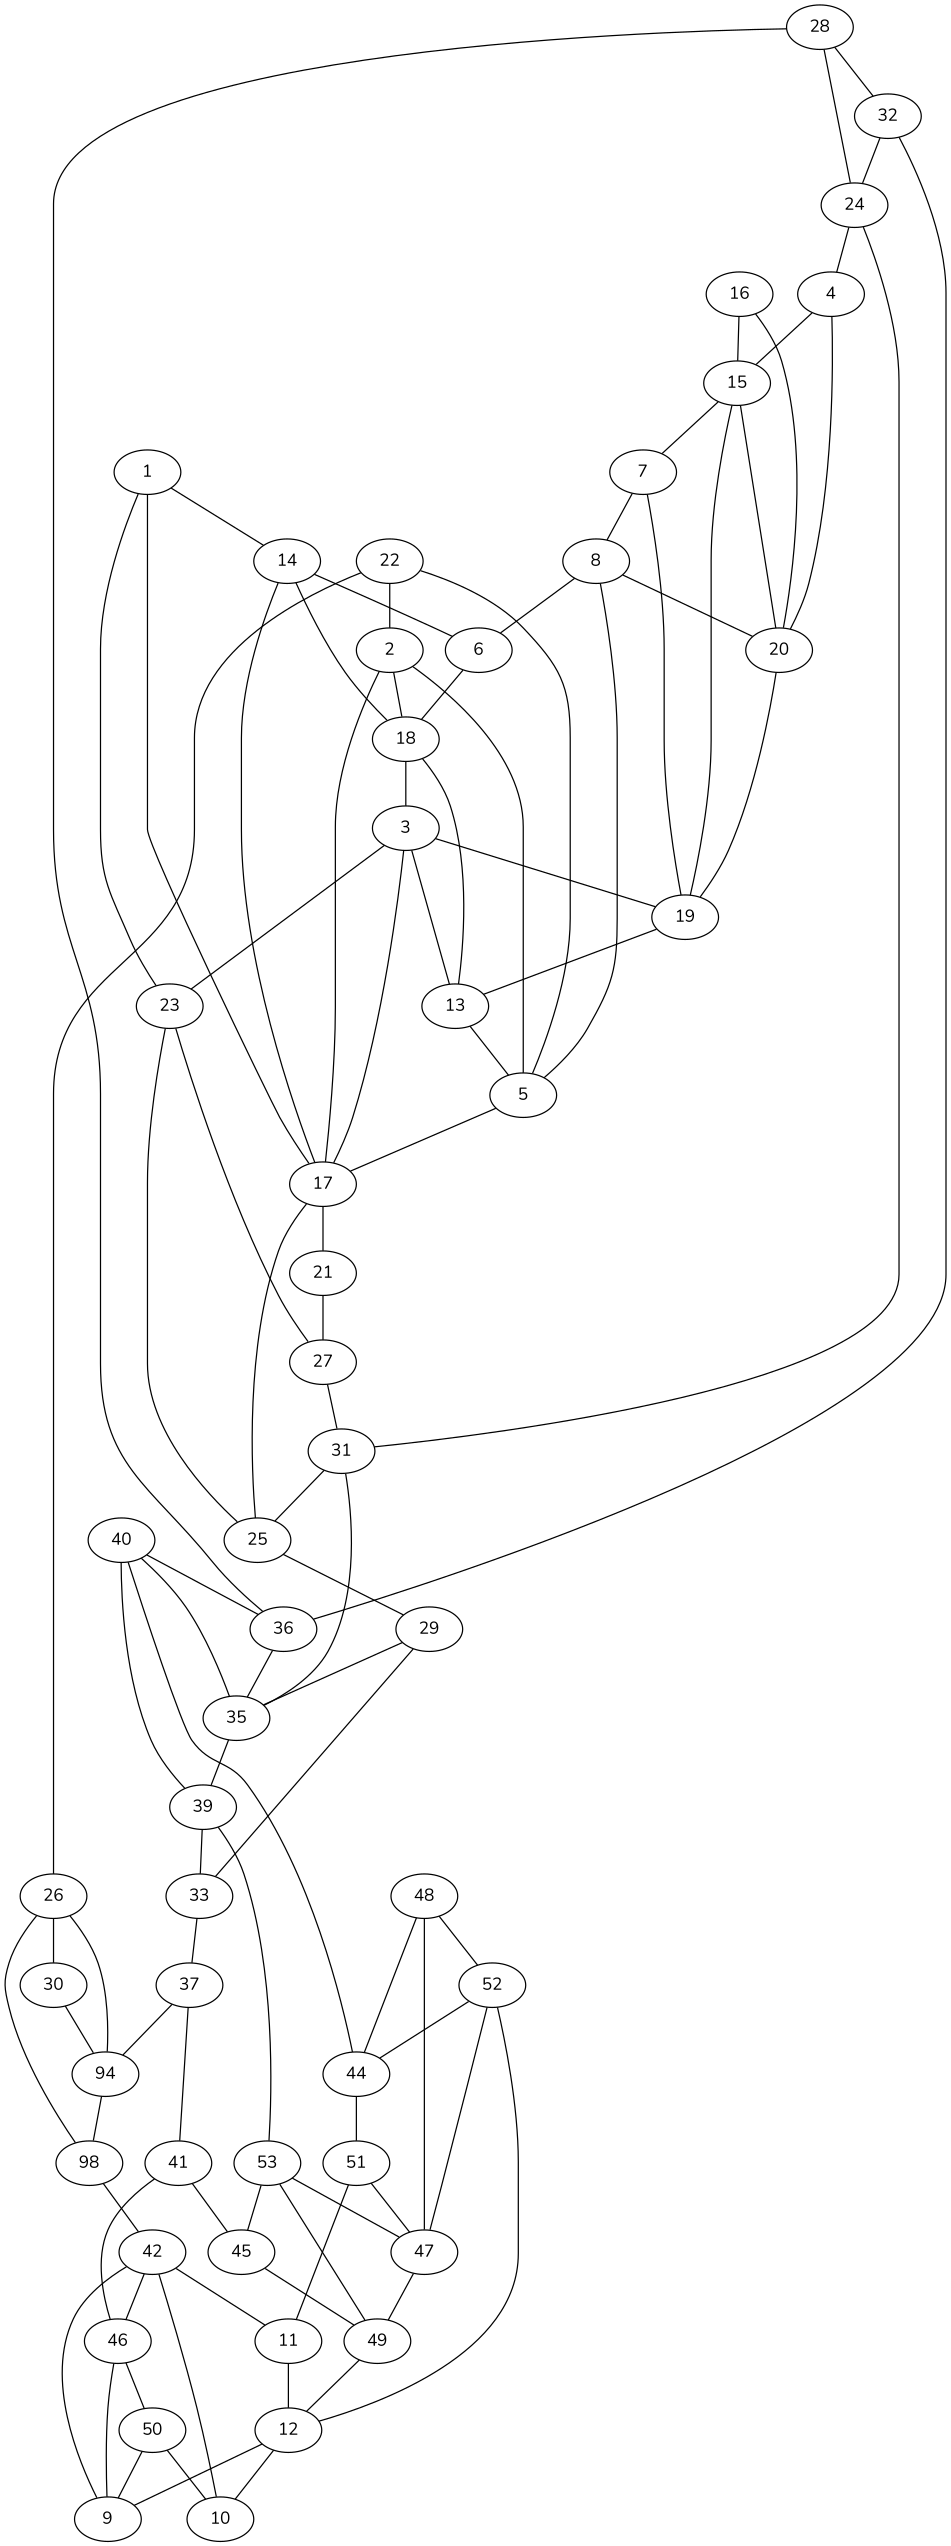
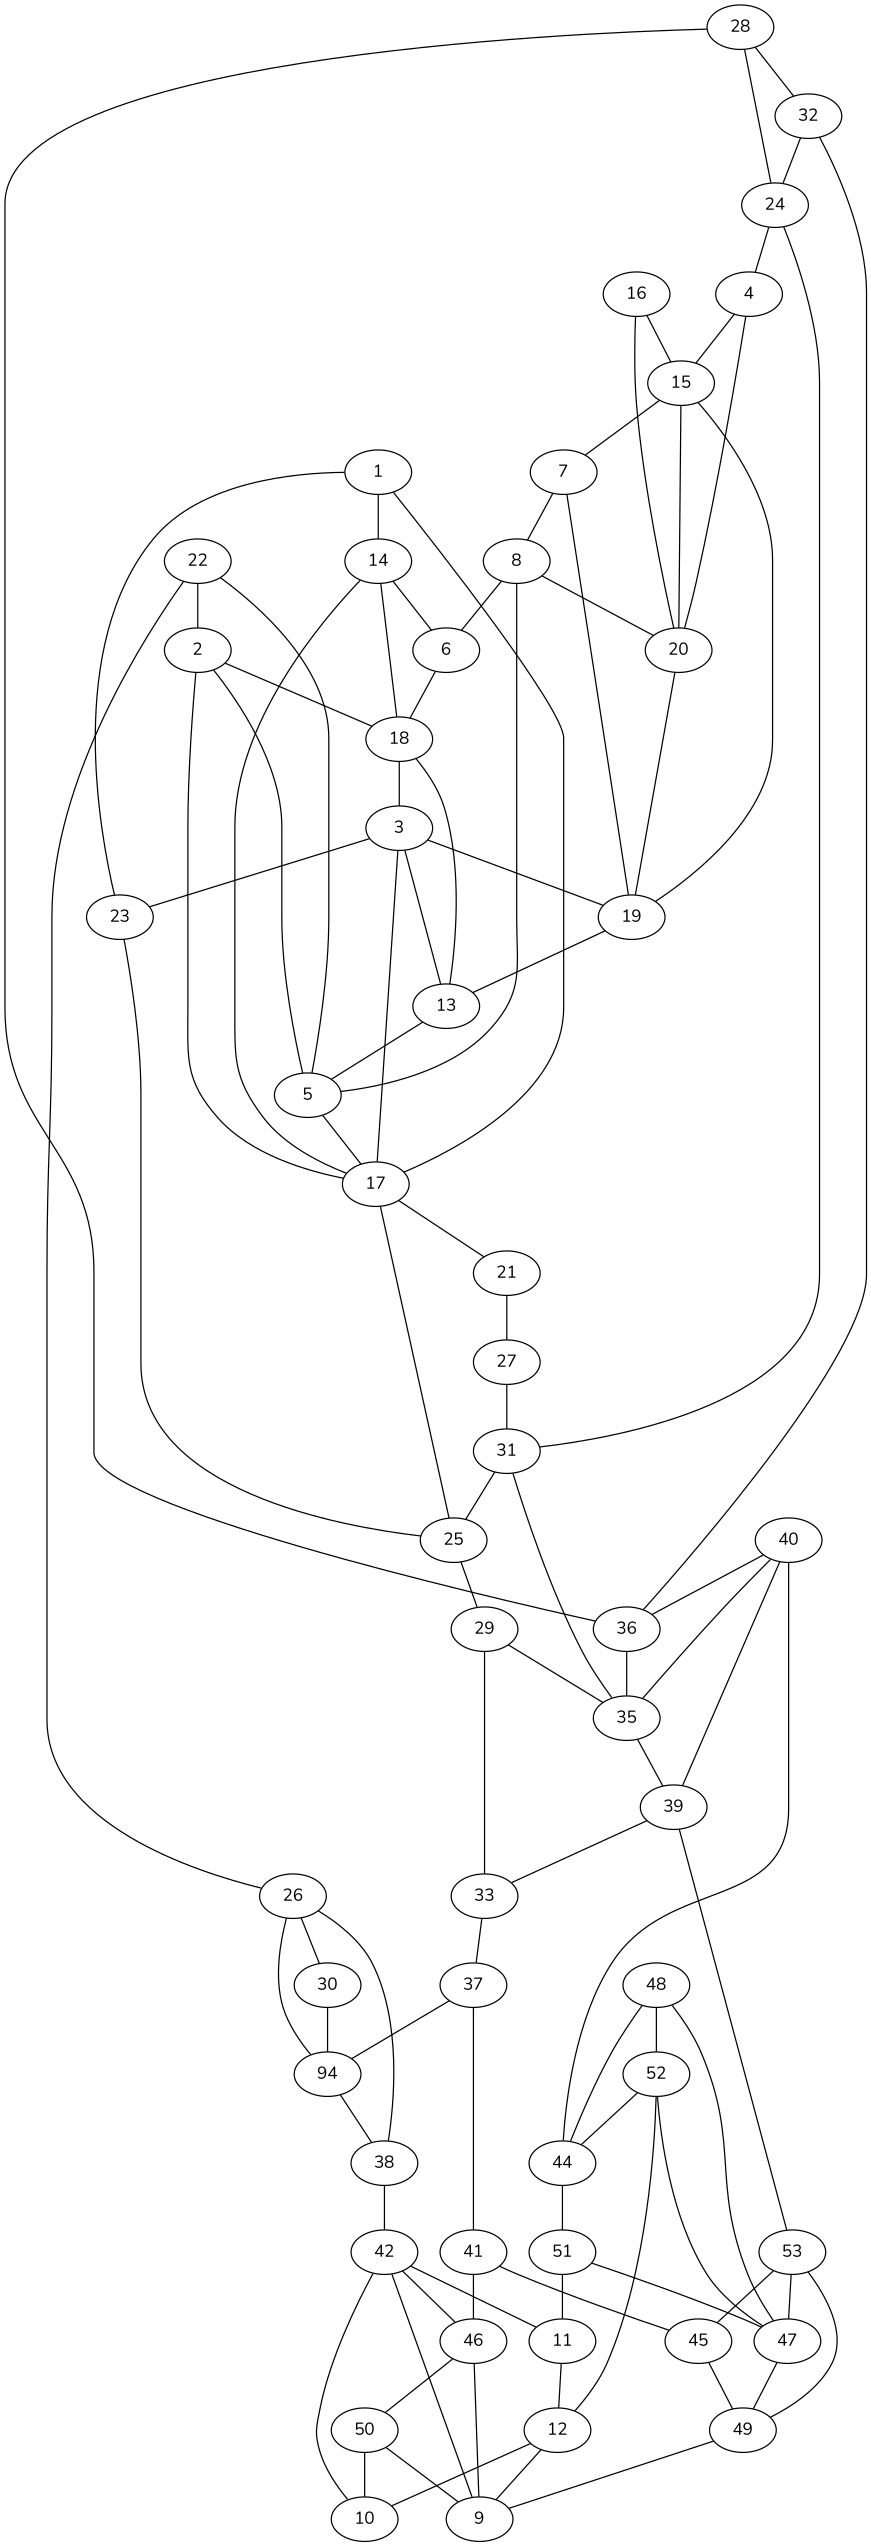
  graph {
    fontname=Nunito
    node [aaLength=4 fontname=Nunito sequence=SSDVSTAQAAGYKLHED type=2]
    edge [distance0=0.0 fontname=Nunito frequency=1 type0=1]
    1 [aaLength=17 type=0]
    17 [sequence=SSSD]
    14 [sequence=CGSN]
    23 [sequence=HEDG]
    21 [sequence=HEDG]
    25 [sequence=GSNS]
    18 [sequence=SSSD]
    6 [sequence=NCYS type=1]
    27 [sequence=GSNS]
    3 [aaLength=17 type=0]
    29 [sequence=NYEG]
    31 [sequence=NYEG]
    2 [aaLength=17 type=0]
    5 [sequence=NCYS type=1]
    13 [sequence=CGSN]
    19 [sequence=SSSD]
    4 [aaLength=17 type=0]
    15 [sequence=CGSN]
    20 [sequence=SSSD]
    7 [sequence=NCYS type=1]
    8 [sequence=NCYS type=1]
    9 [sequence=FVEC type=1]
    10 [sequence=FVEC type=1]
    11 [sequence=FVEC type=1]
    12 [sequence=FVEC type=1]
    16 [sequence=CGSN]
    35 [aaLength=3 sequence=FDF]
    22 [sequence=HEDG]
    26 [sequence=GSNS]
    30 [sequence=NYEG]
    n31 [aaLength=3 label=94 sequence=FDF]
-   38 [sequence=LSSG label=98]
+   38 [sequence=LSSG]
    24 [sequence=HEDG]
    28 [sequence=GSNS]
    32 [sequence=NYEG]
    36 [aaLength=3 sequence=FDF]
    39 [sequence=LSSG]
    42 [sequence=NENN]
    33 [aaLength=3 sequence=FDF]
    n40 [label=53 sequence=NENN]
    46 [sequence=HAGA]
    37 [sequence=LSSG]
    41 [sequence=NENN]
    45 [sequence=HAGA]
    47 [sequence=HAGA]
    49 [sequence=SGNN]
    50 [sequence=SGNN]
    40 [sequence=LSSG]
    44 [sequence=NENN]
    48 [sequence=HAGA]
    51 [sequence=SGNN]
    52 [sequence=SGNN]
    1 -- 17 [distance0=12.16941 type0=2]
    1 -- 14 [distance0=7.020183]
    1 -- 23 [distance0=15.92281 type0=3]
    17 -- 21 [distance0=11.0 type0=4]
    17 -- 25 [distance0=12.40638 distance1=3.0 frequency=2 type0=2 type1=4]
    14 -- 17 [distance0=13.98106 type0=2]
    14 -- 18 [distance0=17.51671 type0=3]
    14 -- 6 [type0=5]
    23 -- 25 [distance0=13.69914 type0=3]
-   23 -- 27 [distance0=9.748929 distance1=3.0 frequency=2 type1=4]
    21 -- 27 [distance0=13.28595 type0=3]
    25 -- 29 [distance0=6.0 type0=4]
    18 -- 3 [distance0=12.76476 type0=3]
    6 -- 18 [type0=5]
    27 -- 31 [distance0=6.0 type0=4]
    3 -- 17 [distance0=12.35217 type0=3]
    3 -- 23 [type0=5]
    3 -- 13 [distance0=8.449704]
    3 -- 19 [distance0=12.17767 type0=2]
    29 -- 35 [distance0=9.358273]
    31 -- 25 [distance0=18.07468 type0=3]
    31 -- 35 [distance0=8.978247 distance1=0.0 frequency=2 type1=5]
    2 -- 17 [distance0=13.37006 type0=2]
    2 -- 18 [distance0=12.18477]
    2 -- 5 [distance0=13.69612 type0=3]
    5 -- 17 [type0=5]
    13 -- 18 [distance0=13.7401 type0=3]
    13 -- 5 [type0=5]
    19 -- 13 [distance0=11.30923]
    4 -- 15 [distance0=15.0764 type0=2]
    4 -- 20 [distance0=10.49367]
    15 -- 19 [distance0=12.77147 type0=2]
    15 -- 20 [distance0=6.731571]
    15 -- 7 [type0=5]
    20 -- 19 [distance0=13.8069 type0=3]
    7 -- 19 [type0=5]
    7 -- 8 [type0=3]
    8 -- 6 [type0=2]
    8 -- 5
    8 -- 20 [type0=5]
    11 -- 12 [type0=3]
    12 -- 9
    12 -- 10 [type0=2]
    16 -- 15 [distance0=14.30557]
    16 -- 20 [distance0=17.32759 type0=2]
    35 -- 39 [distance0=11.0 type0=4]
    22 -- 2 [distance0=16.78496]
    22 -- 5 [distance0=23.14551 type0=3]
    22 -- 26 [distance0=19.79574 distance1=3.0 frequency=2 type0=2 type1=4]
    26 -- 30 [distance0=14.88233 distance1=6.0 frequency=2 type1=4]
    26 -- n31 [distance0=25.06021 type0=3]
    26 -- 38 [distance0=19.60087 type0=3]
    30 -- n31 [distance0=11.79119 distance1=0.0 frequency=2 type1=5]
    n31 -- 38 [distance0=14.59911 distance1=11.0 frequency=2 type0=2 type1=4]
    38 -- 42 [distance0=15.0 type0=4]
    24 -- 31 [distance0=24.54083 type0=3]
    24 -- 4 [distance0=17.31502]
    24 -- 28 [distance0=17.90471 distance1=3.0 frequency=2 type0=2 type1=4]
    28 -- 32 [distance0=11.5007 distance1=6.0 frequency=2 type1=4]
    28 -- 36 [distance0=14.34457 type0=2]
    32 -- 24 [distance0=27.41799 type0=3]
    32 -- 36 [distance0=8.755112 distance1=0.0 frequency=2 type1=5]
    36 -- 35 [distance0=19.98392 type0=3]
    39 -- 33 [distance0=15.00466]
    39 -- n40 [distance0=15.0 type0=4]
    42 -- 9 [distance0=22.82004]
    42 -- 10 [distance0=22.82004 type0=2]
    42 -- 11 [distance0=22.82004 type0=3]
    42 -- 46 [distance0=7.0 type0=4]
    33 -- 29 [distance0=9.95725]
    33 -- 37 [distance0=11.0 type0=4]
    n40 -- 45 [distance0=15.6701 type0=2]
    n40 -- 47 [distance0=7.0 type0=4]
    n40 -- 49 [distance0=19.15088 type0=3]
    46 -- 9 [distance0=16.99774 type0=3]
    46 -- 50 [distance0=9.061675 distance1=0.0 frequency=2 type1=5]
    37 -- n31 [distance0=16.10826 type0=2]
    37 -- 41 [distance0=15.0 type0=4]
    41 -- 46 [distance0=16.93694 type0=2]
    41 -- 45 [distance0=20.7304 distance1=7.0 frequency=2 type0=3 type1=4]
    45 -- 49 [distance0=10.93758 distance1=0.0 frequency=2 type1=5]
    47 -- 49 [distance0=6.3433]
-   49 -- 12 [type0=5]
+   49 -- 9 [type0=5]
    50 -- 9 [distance0=16.24223 type0=2]
    50 -- 10 [distance0=16.24223 distance1=0.0 frequency=2 type0=3 type1=5]
    40 -- 35 [distance0=20.62652 type0=3]
    40 -- 36 [distance0=20.10601 type0=2]
    40 -- 39 [distance0=15.06682]
    40 -- 44 [distance0=15.0 type0=4]
    44 -- 48 [distance0=27.74953 distance1=7.0 frequency=2 type0=3 type1=4]
    44 -- 51 [distance0=22.11946]
    48 -- 47 [distance0=21.90719 type0=2]
    48 -- 52 [distance0=10.96045 distance1=0.0 frequency=2 type1=5]
    51 -- 11 [type0=5]
    51 -- 47 [distance0=11.10345]
    52 -- 12 [type0=5]
    52 -- 47 [distance0=30.45416 type0=2]
    52 -- 44 [distance0=30.92194 type0=3]
  }
